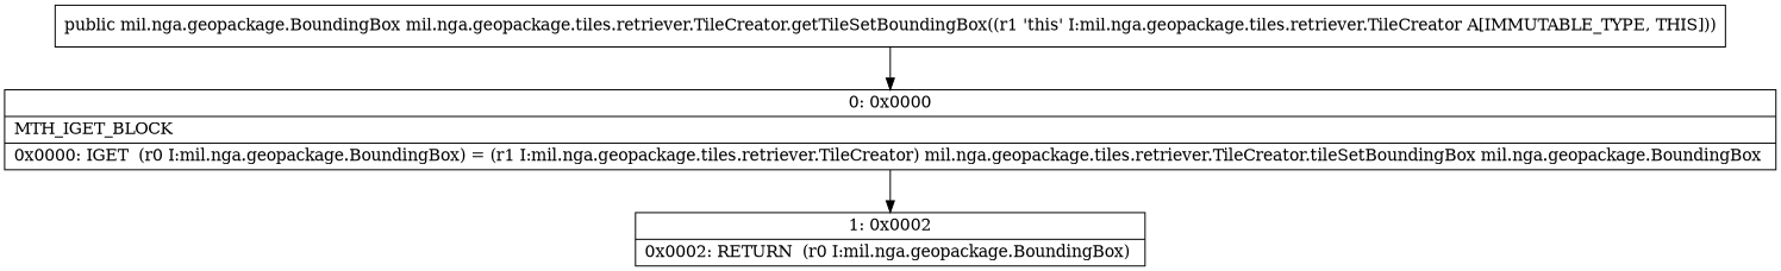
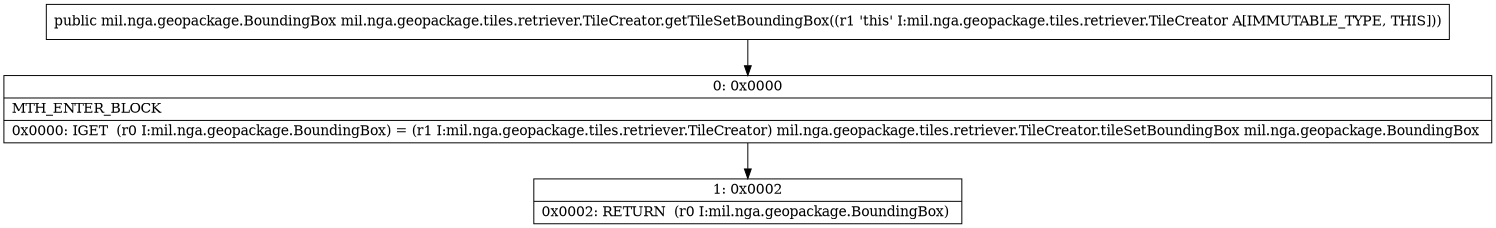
  digraph {
    node [shape=record]
-   n1 [label="{0\:\ 0x0000|MTH_IGET_BLOCK\l|0x0000: IGET  (r0 I:mil.nga.geopackage.BoundingBox) = (r1 I:mil.nga.geopackage.tiles.retriever.TileCreator) mil.nga.geopackage.tiles.retriever.TileCreator.tileSetBoundingBox mil.nga.geopackage.BoundingBox \l}"]
+   n1 [label="{0\:\ 0x0000|MTH_ENTER_BLOCK\l|0x0000: IGET  (r0 I:mil.nga.geopackage.BoundingBox) = (r1 I:mil.nga.geopackage.tiles.retriever.TileCreator) mil.nga.geopackage.tiles.retriever.TileCreator.tileSetBoundingBox mil.nga.geopackage.BoundingBox \l}"]
    n2 [label="{1\:\ 0x0002|0x0002: RETURN  (r0 I:mil.nga.geopackage.BoundingBox) \l}"]
    n3 [label="{public mil.nga.geopackage.BoundingBox mil.nga.geopackage.tiles.retriever.TileCreator.getTileSetBoundingBox((r1 'this' I:mil.nga.geopackage.tiles.retriever.TileCreator A[IMMUTABLE_TYPE, THIS])) }"]
    n1 -> n2
    n3 -> n1
  }
